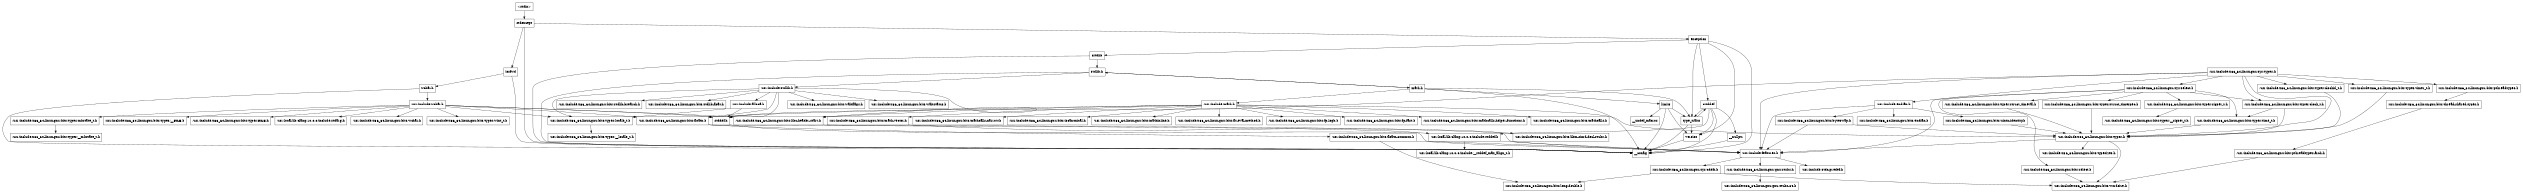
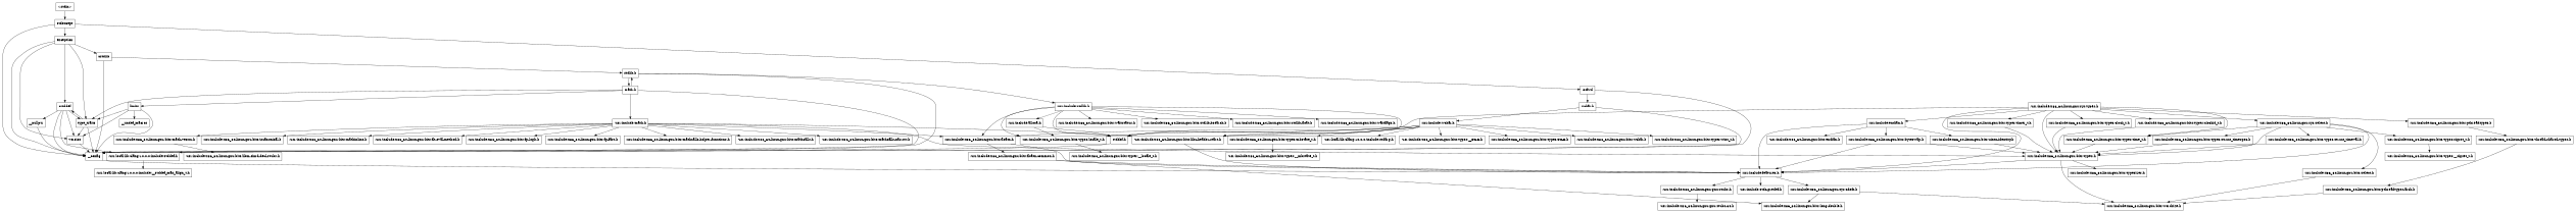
  digraph {
    node [shape=box]
    n1 [label="\<stdin\>"]
    n2 [label=stdexcept]
    n3 [label=exception]
    n4 [label=__config]
    n5 [label=iosfwd]
    n6 [label=cstddef]
    n7 [label=version]
    n8 [label=type_traits]
    n9 [label=cstdlib]
    n10 [label="/usr/include/features.h"]
    n11 [label="wchar.h"]
    n12 [label="/usr/local/lib/clang/10.0.0/include/stddef.h"]
    n13 [label=__nullptr]
    n14 [label="stdlib.h"]
    n15 [label="/usr/local/lib/clang/10.0.0/include/__stddef_max_align_t.h"]
    n16 [label="/usr/include/stdlib.h"]
    n17 [label="math.h"]
    n18 [label="/usr/include/x86_64-linux-gnu/bits/libc-header-start.h"]
    n19 [label="stddef.h"]
    n20 [label="/usr/include/x86_64-linux-gnu/bits/waitflags.h"]
    n21 [label="/usr/include/x86_64-linux-gnu/bits/waitstatus.h"]
    n22 [label="/usr/include/x86_64-linux-gnu/bits/floatn.h"]
    n23 [label="/usr/include/x86_64-linux-gnu/bits/types/locale_t.h"]
    n24 [label="/usr/include/alloca.h"]
    n25 [label="/usr/include/x86_64-linux-gnu/bits/stdlib-bsearch.h"]
    n26 [label="/usr/include/x86_64-linux-gnu/bits/stdlib-float.h"]
    n27 [label="/usr/include/math.h"]
    n28 [label=limits]
    n29 [label="/usr/include/stdc-predef.h"]
    n30 [label="/usr/include/x86_64-linux-gnu/sys/cdefs.h"]
    n31 [label="/usr/include/x86_64-linux-gnu/gnu/stubs.h"]
    n32 [label="/usr/include/x86_64-linux-gnu/bits/floatn-common.h"]
    n33 [label="/usr/include/x86_64-linux-gnu/bits/types/__locale_t.h"]
    n34 [label="/usr/include/x86_64-linux-gnu/sys/types.h"]
    n35 [label="/usr/include/x86_64-linux-gnu/bits/types.h"]
    n36 [label="/usr/include/x86_64-linux-gnu/bits/types/clock_t.h"]
    n37 [label="/usr/include/x86_64-linux-gnu/bits/types/clockid_t.h"]
    n38 [label="/usr/include/x86_64-linux-gnu/bits/types/time_t.h"]
    n39 [label="/usr/include/x86_64-linux-gnu/bits/types/timer_t.h"]
    n40 [label="/usr/include/endian.h"]
    n41 [label="/usr/include/x86_64-linux-gnu/sys/select.h"]
    n42 [label="/usr/include/x86_64-linux-gnu/bits/pthreadtypes.h"]
    n43 [label="/usr/include/x86_64-linux-gnu/bits/long-double.h"]
    n44 [label="/usr/include/x86_64-linux-gnu/bits/typesizes.h"]
    n45 [label="/usr/include/x86_64-linux-gnu/bits/wordsize.h"]
    n46 [label="/usr/include/x86_64-linux-gnu/bits/endian.h"]
    n47 [label="/usr/include/x86_64-linux-gnu/bits/byteswap.h"]
    n48 [label="/usr/include/x86_64-linux-gnu/bits/uintn-identity.h"]
    n49 [label="/usr/include/x86_64-linux-gnu/bits/select.h"]
    n50 [label="/usr/include/x86_64-linux-gnu/bits/types/sigset_t.h"]
    n51 [label="/usr/include/x86_64-linux-gnu/bits/types/struct_timeval.h"]
    n52 [label="/usr/include/x86_64-linux-gnu/bits/types/struct_timespec.h"]
    n53 [label="/usr/include/x86_64-linux-gnu/bits/thread-shared-types.h"]
    n54 [label="/usr/include/x86_64-linux-gnu/gnu/stubs-64.h"]
    n55 [label="/usr/include/x86_64-linux-gnu/bits/types/__sigset_t.h"]
    n56 [label="/usr/include/x86_64-linux-gnu/bits/pthreadtypes-arch.h"]
    n57 [label="/usr/include/x86_64-linux-gnu/bits/math-vector.h"]
    n58 [label="/usr/include/x86_64-linux-gnu/bits/flt-eval-method.h"]
    n59 [label="/usr/include/x86_64-linux-gnu/bits/fp-logb.h"]
    n60 [label="/usr/include/x86_64-linux-gnu/bits/fp-fast.h"]
    n61 [label="/usr/include/x86_64-linux-gnu/bits/mathcalls-helper-functions.h"]
    n62 [label="/usr/include/x86_64-linux-gnu/bits/mathcalls.h"]
    n63 [label="/usr/include/x86_64-linux-gnu/bits/mathcalls-narrow.h"]
    n64 [label="/usr/include/x86_64-linux-gnu/bits/iscanonical.h"]
    n65 [label="/usr/include/x86_64-linux-gnu/bits/mathinline.h"]
    n66 [label=__undef_macros]
    n67 [label="/usr/include/x86_64-linux-gnu/bits/libm-simd-decl-stubs.h"]
    n68 [label="/usr/include/wchar.h"]
    n69 [label="/usr/local/lib/clang/10.0.0/include/stdarg.h"]
    n70 [label="/usr/include/x86_64-linux-gnu/bits/wchar.h"]
    n71 [label="/usr/include/x86_64-linux-gnu/bits/types/wint_t.h"]
    n72 [label="/usr/include/x86_64-linux-gnu/bits/types/mbstate_t.h"]
    n73 [label="/usr/include/x86_64-linux-gnu/bits/types/__FILE.h"]
    n74 [label="/usr/include/x86_64-linux-gnu/bits/types/FILE.h"]
    n75 [label="/usr/include/x86_64-linux-gnu/bits/types/__mbstate_t.h"]
    n1 -> n2
    n2 -> n3
    n2 -> n4
    n2 -> n5
    n3 -> n4
    n3 -> n6
    n3 -> n7
    n3 -> n8
    n3 -> n9
-   n12 -> n10
+   n4 -> n10
    n5 -> n4
    n5 -> n11
    n6 -> n4
    n6 -> n7
    n6 -> n8
    n6 -> n12
    n6 -> n13
    n7 -> n4
    n8 -> n4
    n8 -> n6
    n8 -> n7
    n9 -> n4
    n9 -> n14
    n10 -> n29
    n10 -> n30
    n10 -> n31
    n11 -> n4
    n11 -> n68
    n12 -> n15
    n13 -> n4
    n14 -> n4
    n14 -> n16
    n14 -> n17
    n16 -> n18
    n16 -> n19
    n16 -> n20
    n16 -> n21
    n16 -> n22
    n16 -> n23
    n16 -> n24
    n16 -> n25
    n16 -> n26
    n17 -> n4
    n17 -> n8
    n17 -> n14
    n17 -> n27
    n17 -> n28
    n18 -> n10
    n19 -> n12
    n22 -> n10
    n22 -> n32
    n23 -> n33
    n24 -> n19
    n24 -> n23
    n27 -> n18
    n27 -> n22
    n27 -> n35
    n27 -> n57
    n27 -> n58
    n27 -> n59
    n27 -> n60
    n27 -> n61
    n27 -> n62
    n27 -> n63
    n27 -> n64
    n27 -> n65
    n28 -> n4
    n28 -> n7
    n28 -> n8
    n28 -> n66
    n30 -> n43
    n30 -> n45
    n31 -> n54
    n32 -> n10
    n32 -> n43
    n34 -> n10
    n34 -> n19
    n34 -> n35
    n34 -> n36
    n34 -> n37
-   n36 -> n38
+   n34 -> n38
    n34 -> n39
    n34 -> n40
    n34 -> n41
    n34 -> n42
    n35 -> n10
    n35 -> n44
    n35 -> n45
    n36 -> n35
    n37 -> n35
    n38 -> n35
    n39 -> n35
    n40 -> n10
    n40 -> n46
    n40 -> n47
    n40 -> n48
    n41 -> n10
-   n41 -> n36
+   n41 -> n35
    n41 -> n38
    n41 -> n49
    n41 -> n50
    n41 -> n51
    n41 -> n52
    n42 -> n53
    n47 -> n10
    n47 -> n35
    n48 -> n35
    n49 -> n45
    n50 -> n55
    n51 -> n35
    n52 -> n35
    n53 -> n56
    n56 -> n45
    n57 -> n67
    n68 -> n18
    n68 -> n19
    n68 -> n22
    n68 -> n23
    n68 -> n69
    n68 -> n70
    n68 -> n71
    n68 -> n72
    n68 -> n73
    n68 -> n74
    n72 -> n75
  }
